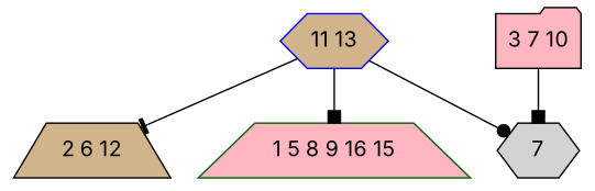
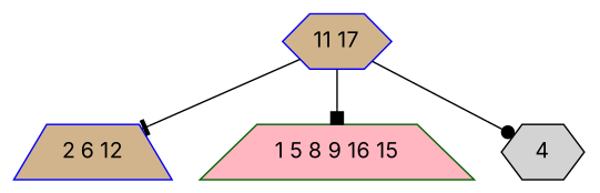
  digraph {
    fontname=Inter
    node [color=blue fillcolor=tan fontname=Inter shape=hexagon style=filled]
    edge [arrowhead=box fontname=Inter]
-   n1 [label="11 13"]
-   n2 [color=black label="2 6 12" shape=trapezium]
+   n1 [label="11 17"]
+   n2 [label="2 6 12" shape=trapezium]
    n3 [color=darkgreen fillcolor=lightpink label="1 5 8 9 16 15" shape=trapezium]
-   n4 [color=black fillcolor=lightgrey label=7]
-   n5 [color=black fillcolor=lightpink label="3 7 10" shape=folder]
+   n4 [color=black fillcolor=lightgrey label=4]
    n1 -> n2 [arrowhead=tee]
    n1 -> n3
    n1 -> n4 [arrowhead=dot]
-   n5 -> n4
  }
